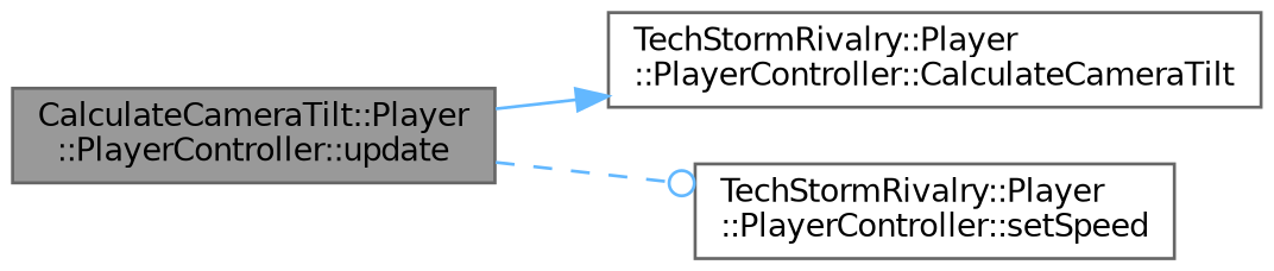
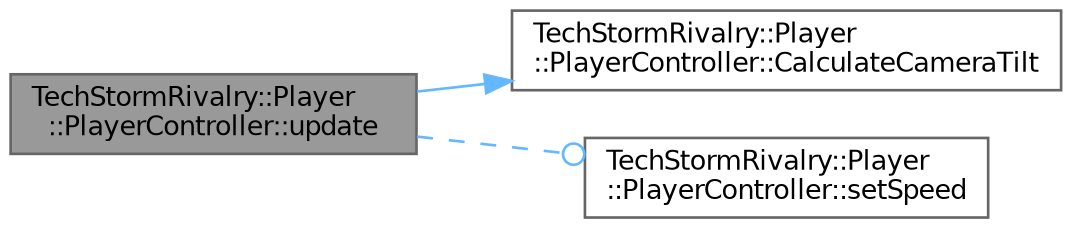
  digraph {
    rankdir=LR
    node [color=grey40 fillcolor=white fontname=Helvetica fontsize=10 shape=box style=filled]
    edge [color=steelblue1 fontname=Helvetica fontsize=10 labelfontname=Helvetica labelfontsize=10]
-   n1 [color=gray40 fillcolor=grey60 fontcolor=black height=0.2 label="CalculateCameraTilt::Player\l::PlayerController::update" width=0.4]
+   n1 [color=gray40 fillcolor=grey60 fontcolor=black height=0.2 label="TechStormRivalry::Player\l::PlayerController::update" width=0.4]
    n2 [height=0.2 label="TechStormRivalry::Player\l::PlayerController::CalculateCameraTilt" width=0.4]
    n3 [height=0.2 label="TechStormRivalry::Player\l::PlayerController::setSpeed" width=0.4]
    n1 -> n2 [style=solid arrowhead=normal]
    n1 -> n3 [style=dashed arrowhead=odot]
  }
